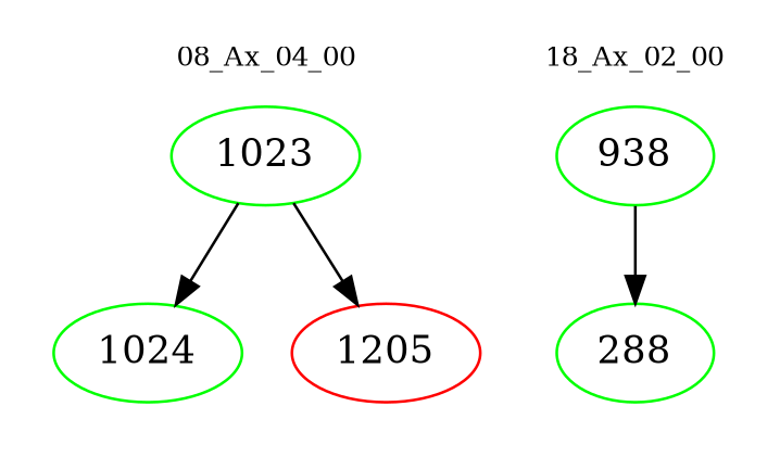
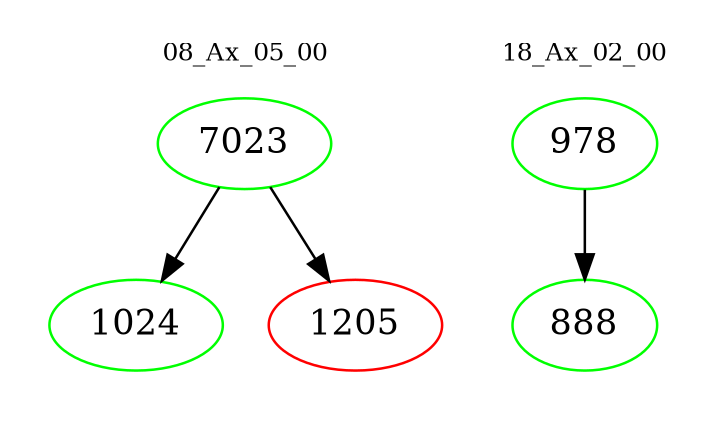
  digraph {
    node [color=green]
    edge [color=black]
-   n1 [label=1023]
+   n1 [label=7023]
    n2 [label=1024]
    n3 [color=red label=1205]
-   n4 [label=938]
-   n5 [label=288]
+   n4 [label=978]
+   n5 [label=888]
    subgraph cluster_1 {
      color=white
      fontsize=10
-     label="08_Ax_04_00"
+     label="08_Ax_05_00"
      n1
      n2
      n3
    }
    subgraph cluster_2 {
      color=white
      fontsize=10
      label="18_Ax_02_00"
      n4
      n5
    }
    n1 -> n2
    n1 -> n3
    n4 -> n5
  }
